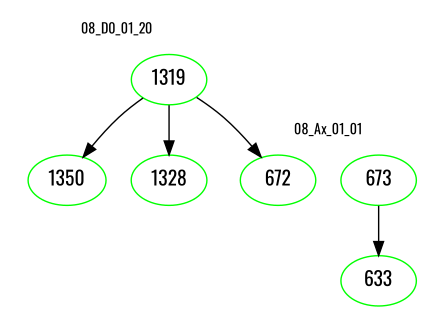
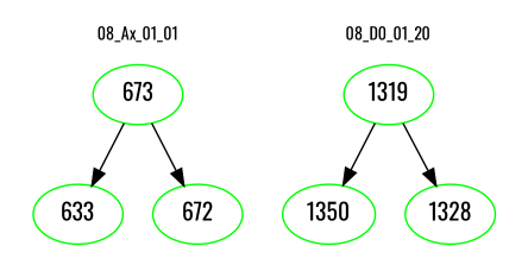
  digraph {
    fontname=Oswald
    node [color=green fontname=Oswald]
    edge [color=black fontname=Oswald]
    n1 [label=673]
    n2 [label=633]
    n3 [label=672]
    n4 [label=1319]
    n5 [label=1350]
    n6 [label=1328]
    subgraph cluster_1 {
      color=white
      fontsize=10
      label="08_Ax_01_01"
      n1
      n2
      n3
    }
    subgraph cluster_2 {
      color=white
      fontsize=10
      label="08_D0_01_20"
      n4
      n5
      n6
    }
    n1 -> n2
-   n4 -> n3
+   n1 -> n3
    n4 -> n5
    n4 -> n6
  }
